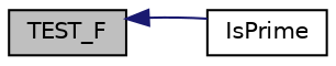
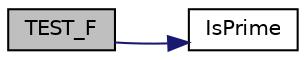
  digraph {
    rankdir=LR
    node [color=black fontname=Helvetica fontsize=10 shape=record style=filled]
    n1 [fillcolor=grey75 fontcolor=black height=0.2 label=TEST_F width=0.4]
    n2 [fillcolor=white height=0.2 label=IsPrime width=0.4]
-   n2 -> n1 [color=midnightblue fontname=Helvetica fontsize=10 labelfontname=Helvetica labelfontsize=10 style=solid]
+   n1 -> n2 [color=midnightblue fontname=Helvetica fontsize=10 labelfontname=Helvetica labelfontsize=10 style=solid]
  }
